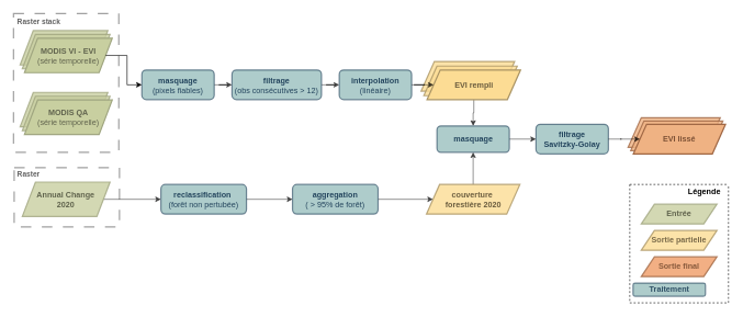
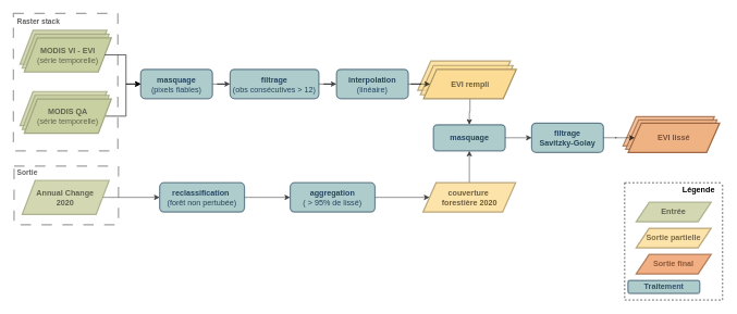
  <mxCell id="0" />
  <mxCell id="1" parent="0" />
  <mxCell id="2" value="" style="rounded=0;whiteSpace=wrap;html=1;dashed=1;dashPattern=8 8;strokeColor=#A1A1A1;fillColor=none;gradientColor=none;strokeWidth=2;" vertex="1" parent="1"><mxGeometry x="20" y="20" width="160" height="211" as="geometry" /></mxCell>
  <mxCell id="3" value="" style="rounded=0;whiteSpace=wrap;html=1;dashed=1;dashPattern=8 8;strokeColor=#A1A1A1;fillColor=none;gradientColor=none;strokeWidth=2;" vertex="1" parent="1"><mxGeometry x="21" y="254.5" width="160" height="90" as="geometry" /></mxCell>
  <mxCell id="4" value="" style="swimlane;startSize=0;dashed=1;strokeWidth=1;perimeterSpacing=1;" vertex="1" parent="1"><mxGeometry x="956.5" y="280" width="150" height="180" as="geometry"><mxRectangle x="860" y="340" width="50" height="40" as="alternateBounds" /></mxGeometry></mxCell>
  <mxCell id="5" value="&lt;font size=&quot;1&quot; style=&quot;&quot;&gt;&lt;b style=&quot;font-size: 12px;&quot;&gt;Légende&lt;/b&gt;&lt;/font&gt;" style="text;html=1;strokeColor=none;fillColor=none;align=center;verticalAlign=middle;whiteSpace=wrap;rounded=0;fontSize=11;" vertex="1" parent="4"><mxGeometry x="83" y="2" width="60" height="20" as="geometry" /></mxCell>
  <mxCell id="6" value="&lt;font color=&quot;#60634d&quot;&gt;Entrée&lt;/font&gt;" style="shape=parallelogram;perimeter=parallelogramPerimeter;whiteSpace=wrap;html=1;fixedSize=1;fillColor=#C8CFA0;strokeColor=#A0A680;strokeWidth=2;fontStyle=1;fontColor=#99CCFF;align=center;verticalAlign=middle;fontFamily=Helvetica;fontSize=12;opacity=80;" vertex="1" parent="4"><mxGeometry x="17.5" y="30" width="115" height="30" as="geometry" /></mxCell>
  <mxCell id="7" value="&lt;font color=&quot;#6b5d3f&quot;&gt;Sortie partielle&lt;/font&gt;" style="shape=parallelogram;perimeter=parallelogramPerimeter;whiteSpace=wrap;html=1;fixedSize=1;fillColor=#FCDC94;strokeColor=#AB9565;strokeWidth=2;fontStyle=1;fontColor=#AB9565;opacity=80;textOpacity=90;" vertex="1" parent="4"><mxGeometry x="17.5" y="70" width="115" height="30" as="geometry" /></mxCell>
  <mxCell id="8" value="&lt;font color=&quot;#7d5135&quot;&gt;Sortie final&lt;/font&gt;" style="shape=parallelogram;perimeter=parallelogramPerimeter;whiteSpace=wrap;html=1;fixedSize=1;fillColor=#EF9C66;strokeColor=#A16845;strokeWidth=2;fontStyle=1;fontColor=#B5764D;opacity=80;textOpacity=90;" vertex="1" parent="4"><mxGeometry x="17.5" y="110" width="115" height="30" as="geometry" /></mxCell>
  <mxCell id="9" value="&lt;font color=&quot;#23445d&quot;&gt;Traitement&lt;/font&gt;" style="rounded=1;whiteSpace=wrap;html=1;fillColor=#78ABA8;strokeColor=#23445d;strokeWidth=2;fontStyle=1;fontColor=default;align=center;verticalAlign=middle;fontFamily=Helvetica;fontSize=12;opacity=60;textOpacity=90;" vertex="1" parent="4"><mxGeometry x="5" y="150" width="110" height="20" as="geometry" /></mxCell>
  <mxCell id="10" style="edgeStyle=orthogonalEdgeStyle;rounded=0;orthogonalLoop=1;jettySize=auto;html=1;opacity=70;" edge="1" parent="1" source="11" target="14"><mxGeometry relative="1" as="geometry" /></mxCell>
  <mxCell id="11" value="&lt;font color=&quot;#23445d&quot;&gt;masquage&lt;/font&gt;&lt;div&gt;&lt;span style=&quot;font-weight: normal;&quot;&gt;&lt;font color=&quot;#23445d&quot;&gt;(pixels fiables)&lt;/font&gt;&lt;/span&gt;&lt;/div&gt;" style="rounded=1;whiteSpace=wrap;html=1;fillColor=#78ABA8;strokeColor=#23445d;strokeWidth=2;fontStyle=1;fontColor=default;align=center;verticalAlign=middle;fontFamily=Helvetica;fontSize=12;opacity=60;" vertex="1" parent="1"><mxGeometry x="215" y="106" width="110" height="45" as="geometry" /></mxCell>
  <mxCell id="12" value="" style="shape=parallelogram;perimeter=parallelogramPerimeter;whiteSpace=wrap;html=1;fixedSize=1;fillColor=#FCDC94;strokeColor=#AB9565;strokeWidth=2;fontStyle=1;fontColor=#006600;align=center;verticalAlign=middle;fontFamily=Helvetica;fontSize=12;opacity=80;" vertex="1" parent="1"><mxGeometry x="639.5" y="93" width="142" height="45" as="geometry" /></mxCell>
  <mxCell id="13" style="edgeStyle=orthogonalEdgeStyle;rounded=0;orthogonalLoop=1;jettySize=auto;html=1;opacity=70;" edge="1" parent="1" source="14" target="15"><mxGeometry relative="1" as="geometry" /></mxCell>
  <mxCell id="14" value="&lt;font color=&quot;#23445d&quot;&gt;filtrage&lt;/font&gt;&lt;div&gt;&lt;span style=&quot;font-weight: normal;&quot;&gt;&lt;font color=&quot;#23445d&quot;&gt;(obs consécutives &amp;gt; 12)&lt;/font&gt;&lt;/span&gt;&lt;/div&gt;" style="rounded=1;whiteSpace=wrap;html=1;fillColor=#78ABA8;strokeColor=#23445d;strokeWidth=2;fontStyle=1;fontColor=default;align=center;verticalAlign=middle;fontFamily=Helvetica;fontSize=12;opacity=60;" vertex="1" parent="1"><mxGeometry x="352" y="106" width="136" height="45" as="geometry" /></mxCell>
  <mxCell id="15" value="&lt;font color=&quot;#23445d&quot;&gt;interpolation&lt;/font&gt;&lt;div&gt;&lt;span style=&quot;font-weight: normal;&quot;&gt;&lt;font color=&quot;#23445d&quot;&gt;(linéaire)&lt;/font&gt;&lt;/span&gt;&lt;/div&gt;" style="rounded=1;whiteSpace=wrap;html=1;fillColor=#78ABA8;strokeColor=#23445d;strokeWidth=2;fontStyle=1;fontColor=default;align=center;verticalAlign=middle;fontFamily=Helvetica;fontSize=12;opacity=60;" vertex="1" parent="1"><mxGeometry x="515" y="106" width="110" height="45" as="geometry" /></mxCell>
  <mxCell id="16" style="edgeStyle=orthogonalEdgeStyle;rounded=0;orthogonalLoop=1;jettySize=auto;html=1;opacity=70;" edge="1" parent="1" source="17" target="19"><mxGeometry relative="1" as="geometry" /></mxCell>
  <mxCell id="17" value="&lt;font color=&quot;#60634d&quot;&gt;Annual Change&lt;/font&gt;&lt;div&gt;&lt;font color=&quot;#60634d&quot;&gt;2020&lt;/font&gt;&lt;/div&gt;" style="shape=parallelogram;perimeter=parallelogramPerimeter;whiteSpace=wrap;html=1;fixedSize=1;fillColor=#C8CFA0;strokeColor=#A0A680;strokeWidth=2;fontStyle=1;fontColor=#99CCFF;align=center;verticalAlign=middle;fontFamily=Helvetica;fontSize=12;opacity=80;" vertex="1" parent="1"><mxGeometry x="33.33" y="276.32" width="133.333" height="52.364" as="geometry" /></mxCell>
  <mxCell id="18" style="edgeStyle=orthogonalEdgeStyle;rounded=0;orthogonalLoop=1;jettySize=auto;html=1;opacity=70;" edge="1" parent="1" source="19" target="21"><mxGeometry relative="1" as="geometry" /></mxCell>
  <mxCell id="19" value="&lt;font color=&quot;#23445d&quot;&gt;reclassification&amp;nbsp;&lt;/font&gt;&lt;div&gt;&lt;span style=&quot;font-weight: normal;&quot;&gt;&lt;font color=&quot;#23445d&quot;&gt;(forêt non pertubée)&lt;/font&gt;&lt;/span&gt;&lt;/div&gt;" style="rounded=1;whiteSpace=wrap;html=1;fillColor=#78ABA8;strokeColor=#23445d;strokeWidth=2;fontStyle=1;fontColor=default;align=center;verticalAlign=middle;fontFamily=Helvetica;fontSize=12;opacity=60;" vertex="1" parent="1"><mxGeometry x="244" y="280" width="130" height="45" as="geometry" /></mxCell>
  <mxCell id="20" style="edgeStyle=orthogonalEdgeStyle;rounded=0;orthogonalLoop=1;jettySize=auto;html=1;opacity=70;" edge="1" parent="1" source="21" target="26"><mxGeometry relative="1" as="geometry" /></mxCell>
- <mxCell id="21" value="&lt;font color=&quot;#23445d&quot;&gt;aggregation&lt;/font&gt;&lt;div&gt;&lt;span style=&quot;font-weight: normal;&quot;&gt;&lt;font color=&quot;#23445d&quot;&gt;( &amp;gt; 95% de forêt)&lt;/font&gt;&lt;/span&gt;&lt;/div&gt;" style="rounded=1;whiteSpace=wrap;html=1;fillColor=#78ABA8;strokeColor=#23445d;strokeWidth=2;fontStyle=1;fontColor=default;align=center;verticalAlign=middle;fontFamily=Helvetica;fontSize=12;opacity=60;" vertex="1" parent="1"><mxGeometry x="444" y="280" width="130" height="45" as="geometry" /></mxCell>
+ <mxCell id="21" value="&lt;font color=&quot;#23445d&quot;&gt;aggregation&lt;/font&gt;&lt;div&gt;&lt;span style=&quot;font-weight: normal;&quot;&gt;&lt;font color=&quot;#23445d&quot;&gt;( &amp;gt; 95% de lissé)&lt;/font&gt;&lt;/span&gt;&lt;/div&gt;" style="rounded=1;whiteSpace=wrap;html=1;fillColor=#78ABA8;strokeColor=#23445d;strokeWidth=2;fontStyle=1;fontColor=default;align=center;verticalAlign=middle;fontFamily=Helvetica;fontSize=12;opacity=60;" vertex="1" parent="1"><mxGeometry x="444" y="280" width="130" height="45" as="geometry" /></mxCell>
  <mxCell id="22" value="" style="shape=parallelogram;perimeter=parallelogramPerimeter;whiteSpace=wrap;html=1;fixedSize=1;fillColor=#FCDC94;strokeColor=#AB9565;strokeWidth=2;fontStyle=1;fontColor=#006600;align=center;verticalAlign=middle;fontFamily=Helvetica;fontSize=12;opacity=80;" vertex="1" parent="1"><mxGeometry x="643.5" y="100" width="142" height="45" as="geometry" /></mxCell>
  <mxCell id="23" style="edgeStyle=orthogonalEdgeStyle;rounded=0;orthogonalLoop=1;jettySize=auto;html=1;opacity=70;" edge="1" parent="1" source="24" target="29"><mxGeometry relative="1" as="geometry" /></mxCell>
  <mxCell id="24" value="&lt;font color=&quot;#6b5d3f&quot;&gt;EVI rempli&lt;/font&gt;" style="shape=parallelogram;perimeter=parallelogramPerimeter;whiteSpace=wrap;html=1;fixedSize=1;fillColor=#FCDC94;strokeColor=#AB9565;strokeWidth=2;fontStyle=1;fontColor=#006600;align=center;verticalAlign=middle;fontFamily=Helvetica;fontSize=12;" vertex="1" parent="1"><mxGeometry x="648.5" y="106" width="142" height="45" as="geometry" /></mxCell>
  <mxCell id="25" style="edgeStyle=orthogonalEdgeStyle;rounded=0;orthogonalLoop=1;jettySize=auto;html=1;opacity=70;" edge="1" parent="1" source="26" target="29"><mxGeometry relative="1" as="geometry" /></mxCell>
  <mxCell id="26" value="&lt;font color=&quot;#6b5d3f&quot;&gt;couverture&amp;nbsp;&lt;/font&gt;&lt;div&gt;&lt;font color=&quot;#6b5d3f&quot;&gt;forestière 2020&lt;/font&gt;&lt;/div&gt;" style="shape=parallelogram;perimeter=parallelogramPerimeter;whiteSpace=wrap;html=1;fixedSize=1;fillColor=#FCDC94;strokeColor=#AB9565;strokeWidth=2;fontStyle=1;fontColor=#AB9565;opacity=80;" vertex="1" parent="1"><mxGeometry x="647.5" y="280" width="142" height="45" as="geometry" /></mxCell>
  <mxCell id="27" value="&lt;font color=&quot;#23445d&quot;&gt;filtrage&lt;/font&gt;&lt;div&gt;&lt;font color=&quot;#23445d&quot;&gt;Savitzky-Golay&lt;/font&gt;&lt;/div&gt;" style="rounded=1;whiteSpace=wrap;html=1;fillColor=#78ABA8;strokeColor=#23445d;strokeWidth=2;fontStyle=1;fontColor=default;align=center;verticalAlign=middle;fontFamily=Helvetica;fontSize=12;opacity=60;" vertex="1" parent="1"><mxGeometry x="814" y="188.5" width="110" height="45" as="geometry" /></mxCell>
  <mxCell id="28" style="edgeStyle=orthogonalEdgeStyle;rounded=0;orthogonalLoop=1;jettySize=auto;html=1;opacity=70;" edge="1" parent="1" source="29" target="27"><mxGeometry relative="1" as="geometry" /></mxCell>
  <mxCell id="29" value="&lt;font color=&quot;#23445d&quot;&gt;masquage&lt;/font&gt;" style="rounded=1;whiteSpace=wrap;html=1;fillColor=#78ABA8;strokeColor=#23445D;strokeWidth=2;fontStyle=1;fontColor=default;align=center;verticalAlign=middle;fontFamily=Helvetica;fontSize=12;opacity=60;" vertex="1" parent="1"><mxGeometry x="663.5" y="191" width="110" height="40" as="geometry" /></mxCell>
  <mxCell id="30" value="" style="shape=parallelogram;perimeter=parallelogramPerimeter;whiteSpace=wrap;html=1;fixedSize=1;fillColor=#EFB283;strokeColor=#A16845;strokeWidth=2;fontStyle=1;align=center;verticalAlign=middle;fontFamily=Helvetica;fontSize=12;fontColor=#B5764D;opacity=80;" vertex="1" parent="1"><mxGeometry x="954" y="178.5" width="140" height="45" as="geometry" /></mxCell>
  <mxCell id="31" value="" style="shape=parallelogram;perimeter=parallelogramPerimeter;whiteSpace=wrap;html=1;fixedSize=1;fillColor=#EFB283;strokeColor=#A16845;strokeWidth=2;fontStyle=1;align=center;verticalAlign=middle;fontFamily=Helvetica;fontSize=12;fontColor=#B5764D;opacity=80;" vertex="1" parent="1"><mxGeometry x="958" y="183.5" width="140" height="45" as="geometry" /></mxCell>
  <mxCell id="32" value="&lt;font color=&quot;#7d5135&quot;&gt;EVI lissé&lt;/font&gt;" style="shape=parallelogram;perimeter=parallelogramPerimeter;whiteSpace=wrap;html=1;fixedSize=1;fillColor=#EFB283;strokeColor=#A16845;strokeWidth=2;fontStyle=1;fontColor=#B5764D;" vertex="1" parent="1"><mxGeometry x="962" y="188.5" width="140" height="45" as="geometry" /></mxCell>
  <mxCell id="33" style="edgeStyle=orthogonalEdgeStyle;rounded=0;orthogonalLoop=1;jettySize=auto;html=1;opacity=70;" edge="1" parent="1" source="15" target="24"><mxGeometry relative="1" as="geometry" /></mxCell>
  <mxCell id="34" style="edgeStyle=orthogonalEdgeStyle;rounded=0;orthogonalLoop=1;jettySize=auto;html=1;fontSize=11;opacity=70;" edge="1" parent="1" source="27" target="32"><mxGeometry relative="1" as="geometry" /></mxCell>
  <mxCell id="35" value="Raster stack" style="text;html=1;strokeColor=none;fillColor=none;align=left;verticalAlign=middle;whiteSpace=wrap;rounded=0;fontColor=#616161;fontStyle=1;fontSize=11;" vertex="1" parent="1"><mxGeometry x="24" y="25" width="71.5" height="13.62" as="geometry" /></mxCell>
- <mxCell id="36" value="Raster" style="text;html=1;strokeColor=none;fillColor=none;align=left;verticalAlign=middle;whiteSpace=wrap;rounded=0;fontColor=#616161;fontStyle=1;fontSize=11;" vertex="1" parent="1"><mxGeometry x="24" y="258.5" width="41" height="13.62" as="geometry" /></mxCell>
+ <mxCell id="36" value="Sortie" style="text;html=1;strokeColor=none;fillColor=none;align=left;verticalAlign=middle;whiteSpace=wrap;rounded=0;fontColor=#616161;fontStyle=1;fontSize=11;" vertex="1" parent="1"><mxGeometry x="24" y="258.5" width="41" height="13.62" as="geometry" /></mxCell>
  <mxCell id="37" value="" style="group" connectable="0" vertex="1" parent="1"><mxGeometry x="30" y="46" width="140" height="64" as="geometry" /></mxCell>
  <mxCell id="38" value="" style="shape=parallelogram;perimeter=parallelogramPerimeter;whiteSpace=wrap;html=1;fixedSize=1;fillColor=#C8CFA0;strokeColor=#A0A680;strokeWidth=2;fontStyle=1;fontColor=#99CCFF;align=center;verticalAlign=middle;fontFamily=Helvetica;fontSize=12;opacity=80;" vertex="1" parent="37"><mxGeometry width="133.333" height="52.364" as="geometry" /></mxCell>
  <mxCell id="39" value="" style="shape=parallelogram;perimeter=parallelogramPerimeter;whiteSpace=wrap;html=1;fixedSize=1;fillColor=#C8CFA0;strokeColor=#A0A680;strokeWidth=2;fontStyle=1;fontColor=#99CCFF;align=center;verticalAlign=middle;fontFamily=Helvetica;fontSize=12;opacity=80;" vertex="1" parent="37"><mxGeometry x="3.333" y="5.818" width="133.333" height="52.364" as="geometry" /></mxCell>
  <mxCell id="40" value="&lt;font color=&quot;#60634d&quot;&gt;MODIS VI - EVI&lt;/font&gt;&lt;div&gt;&lt;font style=&quot;font-weight: normal;&quot; color=&quot;#60634d&quot;&gt;(série temporelle)&lt;/font&gt;&lt;/div&gt;" style="shape=parallelogram;perimeter=parallelogramPerimeter;whiteSpace=wrap;html=1;fixedSize=1;fillColor=#C8CFA0;strokeColor=#A0A680;strokeWidth=2;fontStyle=1;fontColor=#99CCFF;align=center;verticalAlign=middle;fontFamily=Helvetica;fontSize=12;" vertex="1" parent="37"><mxGeometry x="6.667" y="11.636" width="133.333" height="52.364" as="geometry" /></mxCell>
  <mxCell id="41" value="" style="shape=parallelogram;perimeter=parallelogramPerimeter;whiteSpace=wrap;html=1;fixedSize=1;fillColor=#C8CFA0;strokeColor=#A0A680;strokeWidth=2;fontStyle=1;fontColor=#99CCFF;align=center;verticalAlign=middle;fontFamily=Helvetica;fontSize=12;opacity=80;" vertex="1" parent="1"><mxGeometry x="30" y="140" width="133.333" height="52.364" as="geometry" /></mxCell>
  <mxCell id="42" value="" style="shape=parallelogram;perimeter=parallelogramPerimeter;whiteSpace=wrap;html=1;fixedSize=1;fillColor=#C8CFA0;strokeColor=#A0A680;strokeWidth=2;fontStyle=1;fontColor=#99CCFF;align=center;verticalAlign=middle;fontFamily=Helvetica;fontSize=12;opacity=80;" vertex="1" parent="1"><mxGeometry x="33.333" y="145.818" width="133.333" height="52.364" as="geometry" /></mxCell>
+ <mxCell id="43" style="edgeStyle=orthogonalEdgeStyle;rounded=0;orthogonalLoop=1;jettySize=auto;html=1;entryX=0;entryY=0.5;entryDx=0;entryDy=0;" edge="1" parent="1" source="44" target="11"><mxGeometry relative="1" as="geometry" /></mxCell>
  <mxCell id="44" value="&lt;font color=&quot;#60634d&quot;&gt;MODIS QA&lt;/font&gt;&lt;div&gt;&lt;font style=&quot;font-weight: normal;&quot; color=&quot;#60634d&quot;&gt;(série temporelle)&lt;/font&gt;&lt;/div&gt;" style="shape=parallelogram;perimeter=parallelogramPerimeter;whiteSpace=wrap;html=1;fixedSize=1;fillColor=#C8CFA0;strokeColor=#A0A680;strokeWidth=2;fontStyle=1;fontColor=#99CCFF;align=center;verticalAlign=middle;fontFamily=Helvetica;fontSize=12;" vertex="1" parent="1"><mxGeometry x="36.667" y="151.636" width="133.333" height="52.364" as="geometry" /></mxCell>
  <mxCell id="45" style="edgeStyle=orthogonalEdgeStyle;rounded=0;orthogonalLoop=1;jettySize=auto;html=1;entryX=0;entryY=0.5;entryDx=0;entryDy=0;" edge="1" parent="1" source="40" target="11"><mxGeometry relative="1" as="geometry" /></mxCell>
